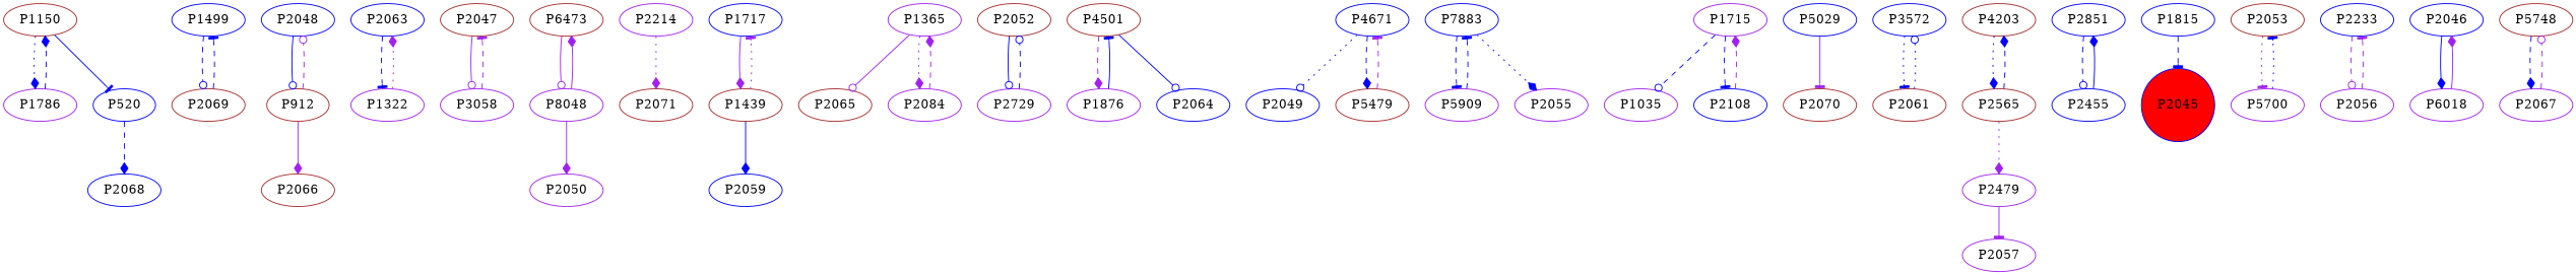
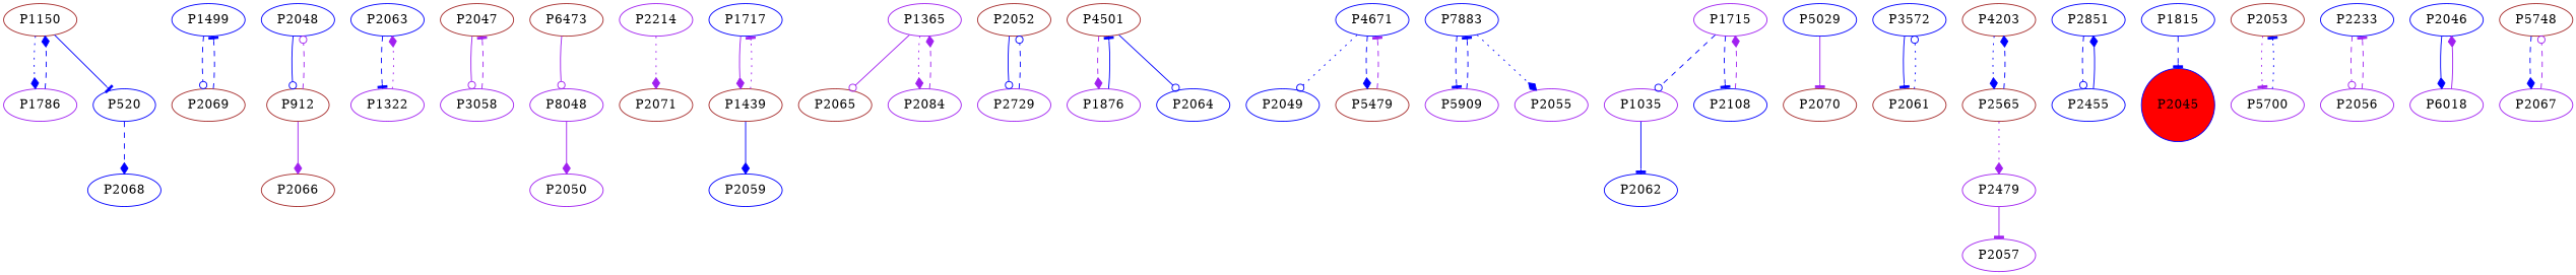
  digraph {
    node [color=blue]
    edge [arrowhead=diamond color=blue style=dashed]
    P1150 [color=brown]
    P1786 [color=purple]
    P520
    P2068
    P1499
    P2069 [color=brown]
    P2048
    P912 [color=brown]
    P2066 [color=brown]
    P2063
    P1322 [color=purple]
    P2047 [color=brown]
    P3058 [color=purple]
    P6473 [color=brown]
    P8048 [color=purple]
    P2050 [color=purple]
    P2071 [color=brown]
    P2214 [color=purple]
    P1717
    P1439 [color=brown]
    P2059
    P2065 [color=brown]
    P1365 [color=purple]
    P2084 [color=purple]
    P2052 [color=brown]
    P2729 [color=purple]
    P4501 [color=brown]
    P1876 [color=purple]
    P2064
    P4671
    P2049
    P5479 [color=brown]
    P7883
    P5909 [color=purple]
    P2055 [color=purple]
+   P2062
    P1035 [color=purple]
    P5029
    P2070 [color=brown]
    P3572
    P2061 [color=brown]
    P1715 [color=purple]
    P2108
    P4203 [color=brown]
    P2565 [color=brown]
    P2479 [color=purple]
    P2057 [color=purple]
    n48 [label=P2851]
    P2455
    P2045 [fillcolor=red shape=circle style=filled]
    P1815
    P2053 [color=brown]
    P5700 [color=purple]
    P2233
    P2056 [color=purple]
    P2046
    P6018 [color=purple]
    P5748 [color=brown]
    P2067 [color=purple]
    P1150 -> P1786 [style=dotted]
    P1150 -> P520 [arrowhead=tee style=solid]
    P1786 -> P1150
    P520 -> P2068
    P1499 -> P2069 [arrowhead=odot]
    P2069 -> P1499 [arrowhead=tee]
    P2048 -> P912 [arrowhead=odot style=solid]
    P912 -> P2048 [arrowhead=odot color=purple]
    P912 -> P2066 [color=purple style=solid]
    P2063 -> P1322 [arrowhead=tee]
    P1322 -> P2063 [color=purple style=dotted]
    P2047 -> P3058 [arrowhead=odot color=purple style=solid]
    P3058 -> P2047 [arrowhead=tee color=purple]
    P6473 -> P8048 [arrowhead=odot color=purple style=solid]
-   P8048 -> P6473 [color=purple style=solid]
    P8048 -> P2050 [color=purple style=solid]
    P2214 -> P2071 [color=purple style=dotted]
    P1717 -> P1439 [color=purple style=solid]
    P1439 -> P1717 [arrowhead=tee color=purple style=dotted]
    P1439 -> P2059 [style=solid]
    P1365 -> P2065 [arrowhead=odot color=purple style=solid]
    P1365 -> P2084 [color=purple style=dotted]
    P2084 -> P1365 [color=purple]
    P2052 -> P2729 [arrowhead=odot style=solid]
    P2729 -> P2052 [arrowhead=odot]
    P4501 -> P1876 [color=purple]
    P4501 -> P2064 [arrowhead=odot style=solid]
    P1876 -> P4501 [arrowhead=tee style=solid]
    P4671 -> P2049 [arrowhead=odot style=dotted]
    P4671 -> P5479
    P5479 -> P4671 [arrowhead=tee color=purple]
    P7883 -> P5909 [arrowhead=tee]
    P7883 -> P2055 [style=dotted]
    P5909 -> P7883 [arrowhead=tee]
+   P1035 -> P2062 [arrowhead=tee style=solid]
    P5029 -> P2070 [arrowhead=tee color=purple style=solid]
-   P3572 -> P2061 [arrowhead=tee style=dotted]
+   P3572 -> P2061 [arrowhead=tee style=solid]
    P2061 -> P3572 [arrowhead=odot style=dotted]
    P1715 -> P1035 [arrowhead=odot]
    P1715 -> P2108 [arrowhead=tee]
    P2108 -> P1715 [color=purple]
    P4203 -> P2565 [style=dotted]
    P2565 -> P4203
    P2565 -> P2479 [color=purple style=dotted]
    P2479 -> P2057 [arrowhead=tee color=purple style=solid]
    n48 -> P2455 [arrowhead=odot]
    P2455 -> n48 [style=solid]
    P1815 -> P2045 [arrowhead=tee]
    P2053 -> P5700 [arrowhead=tee color=purple style=dotted]
    P5700 -> P2053 [arrowhead=tee style=dotted]
    P2233 -> P2056 [arrowhead=odot color=purple]
    P2056 -> P2233 [arrowhead=tee color=purple]
    P2046 -> P6018 [style=solid]
    P6018 -> P2046 [color=purple style=solid]
    P5748 -> P2067
    P2067 -> P5748 [arrowhead=odot color=purple]
  }
